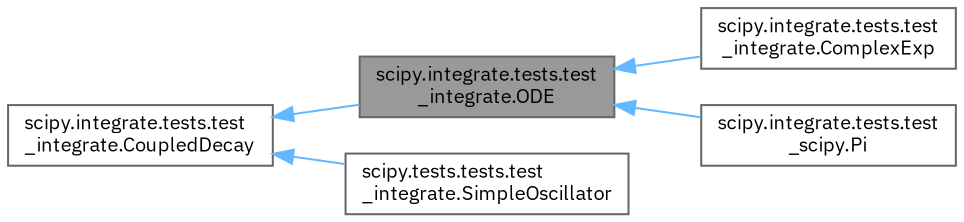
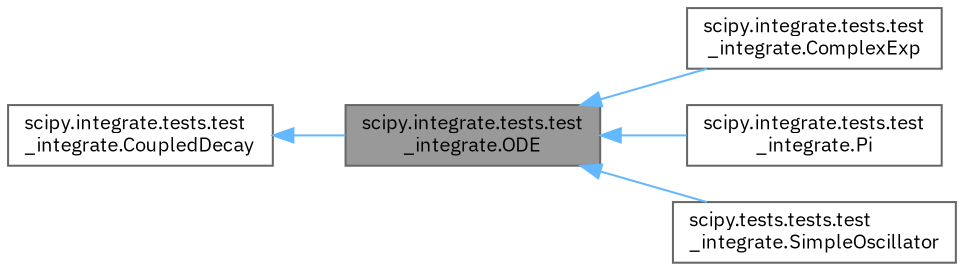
  digraph {
    fontname="IBM Plex Sans"
    rankdir=LR
    node [color=gray40 fillcolor=white fontname="IBM Plex Sans" fontsize=10 shape=box style=filled]
    edge [color=steelblue1 dir=back fontname="IBM Plex Sans" fontsize=10 labelfontname=Helvetica labelfontsize=10 style=solid]
    n1 [fillcolor=grey60 fontcolor=black height=0.2 label="scipy.integrate.tests.test\l_integrate.ODE" width=0.4]
    n2 [height=0.2 label="scipy.integrate.tests.test\l_integrate.ComplexExp" width=0.4]
-   n3 [height=0.2 label="scipy.integrate.tests.test\l_scipy.Pi" width=0.4]
+   n3 [height=0.2 label="scipy.integrate.tests.test\l_integrate.Pi" width=0.4]
    n4 [height=0.2 label="scipy.tests.tests.test\l_integrate.SimpleOscillator" width=0.4]
    n5 [height=0.2 label="scipy.integrate.tests.test\l_integrate.CoupledDecay" width=0.4]
    n1 -> n2
    n1 -> n3
-   n5 -> n4
+   n1 -> n4
    n5 -> n1
  }
